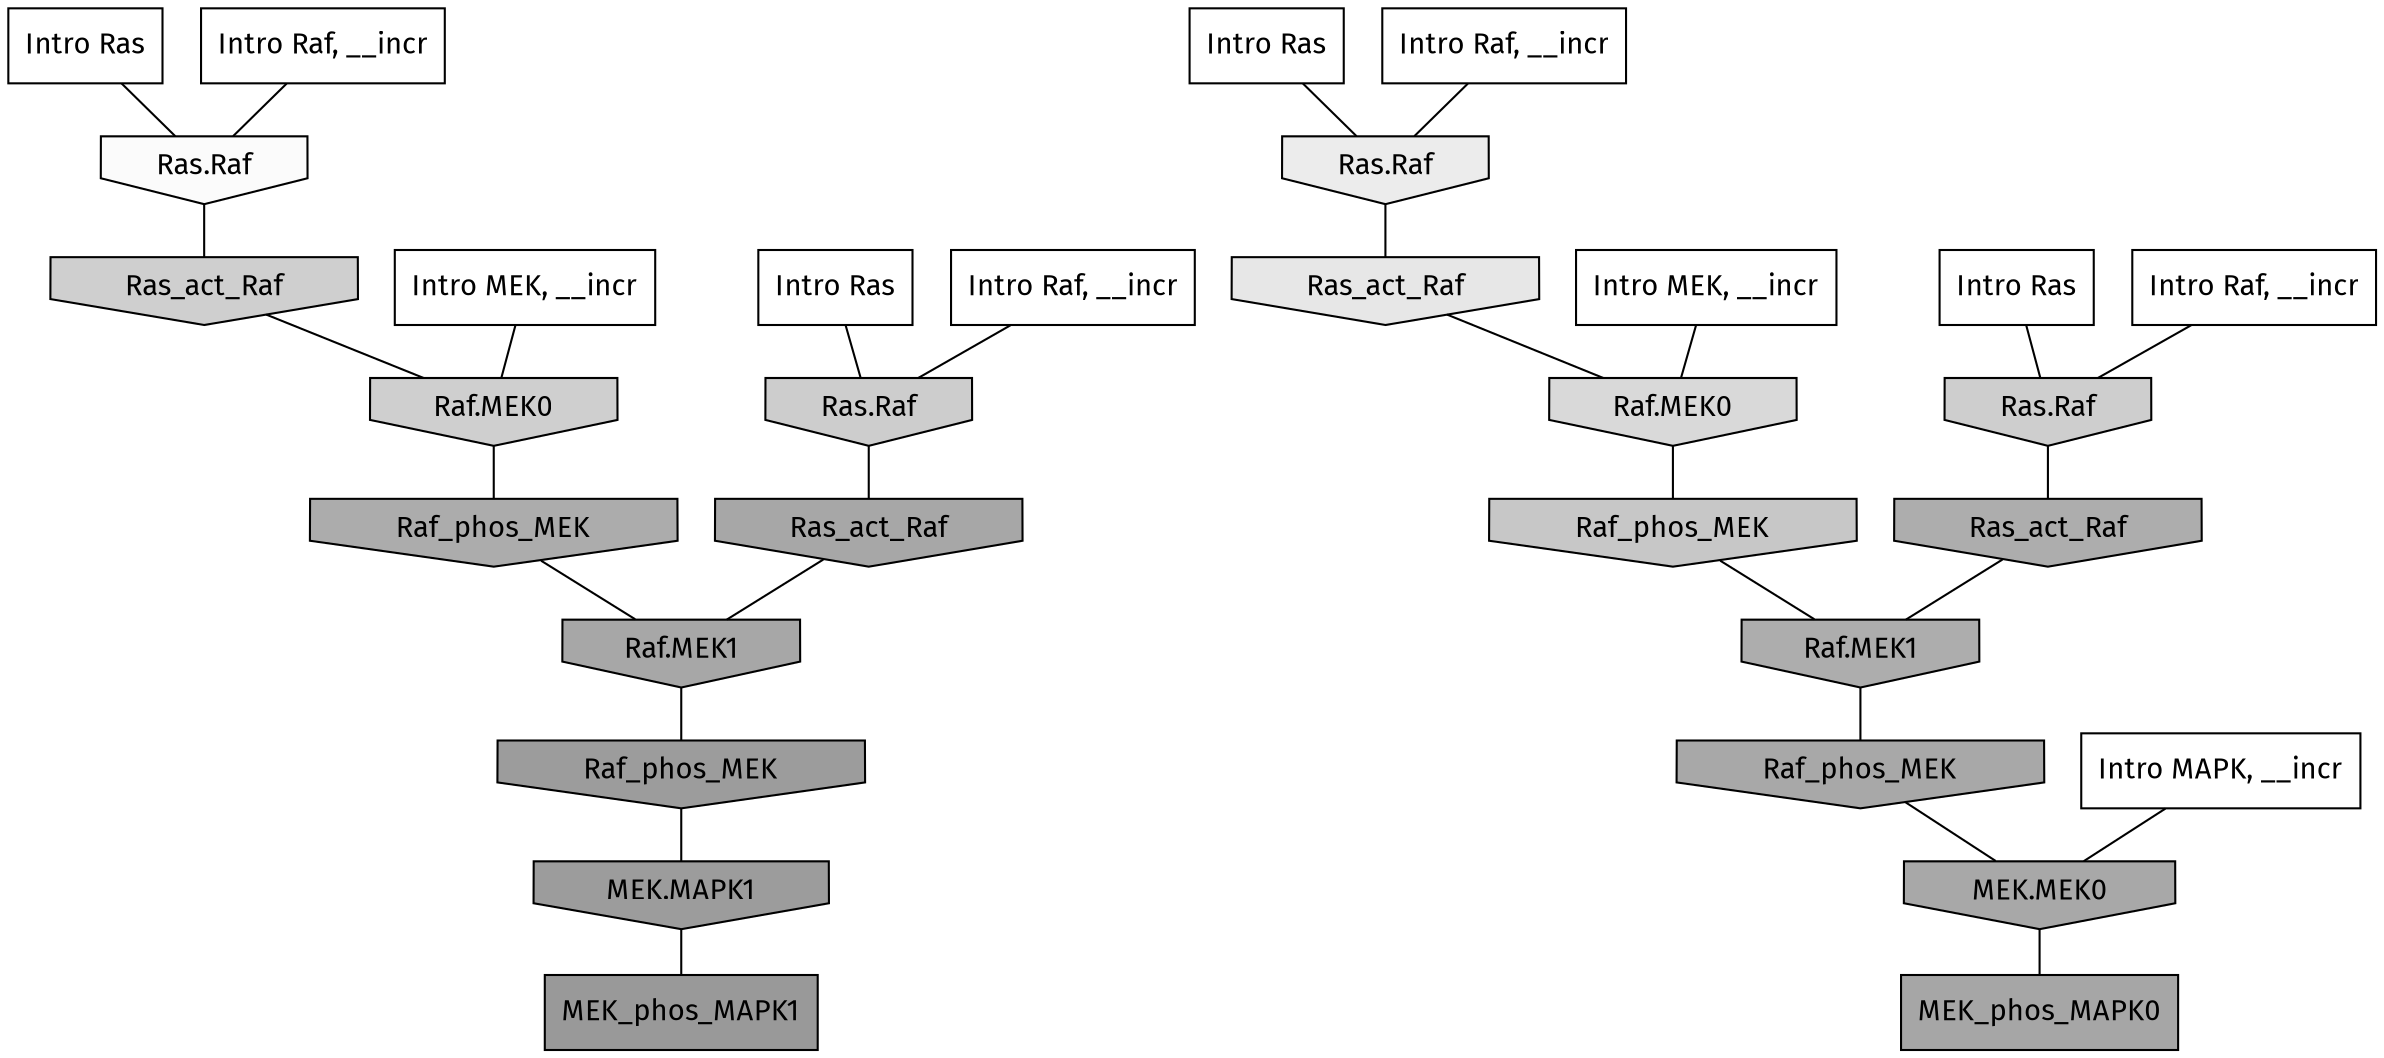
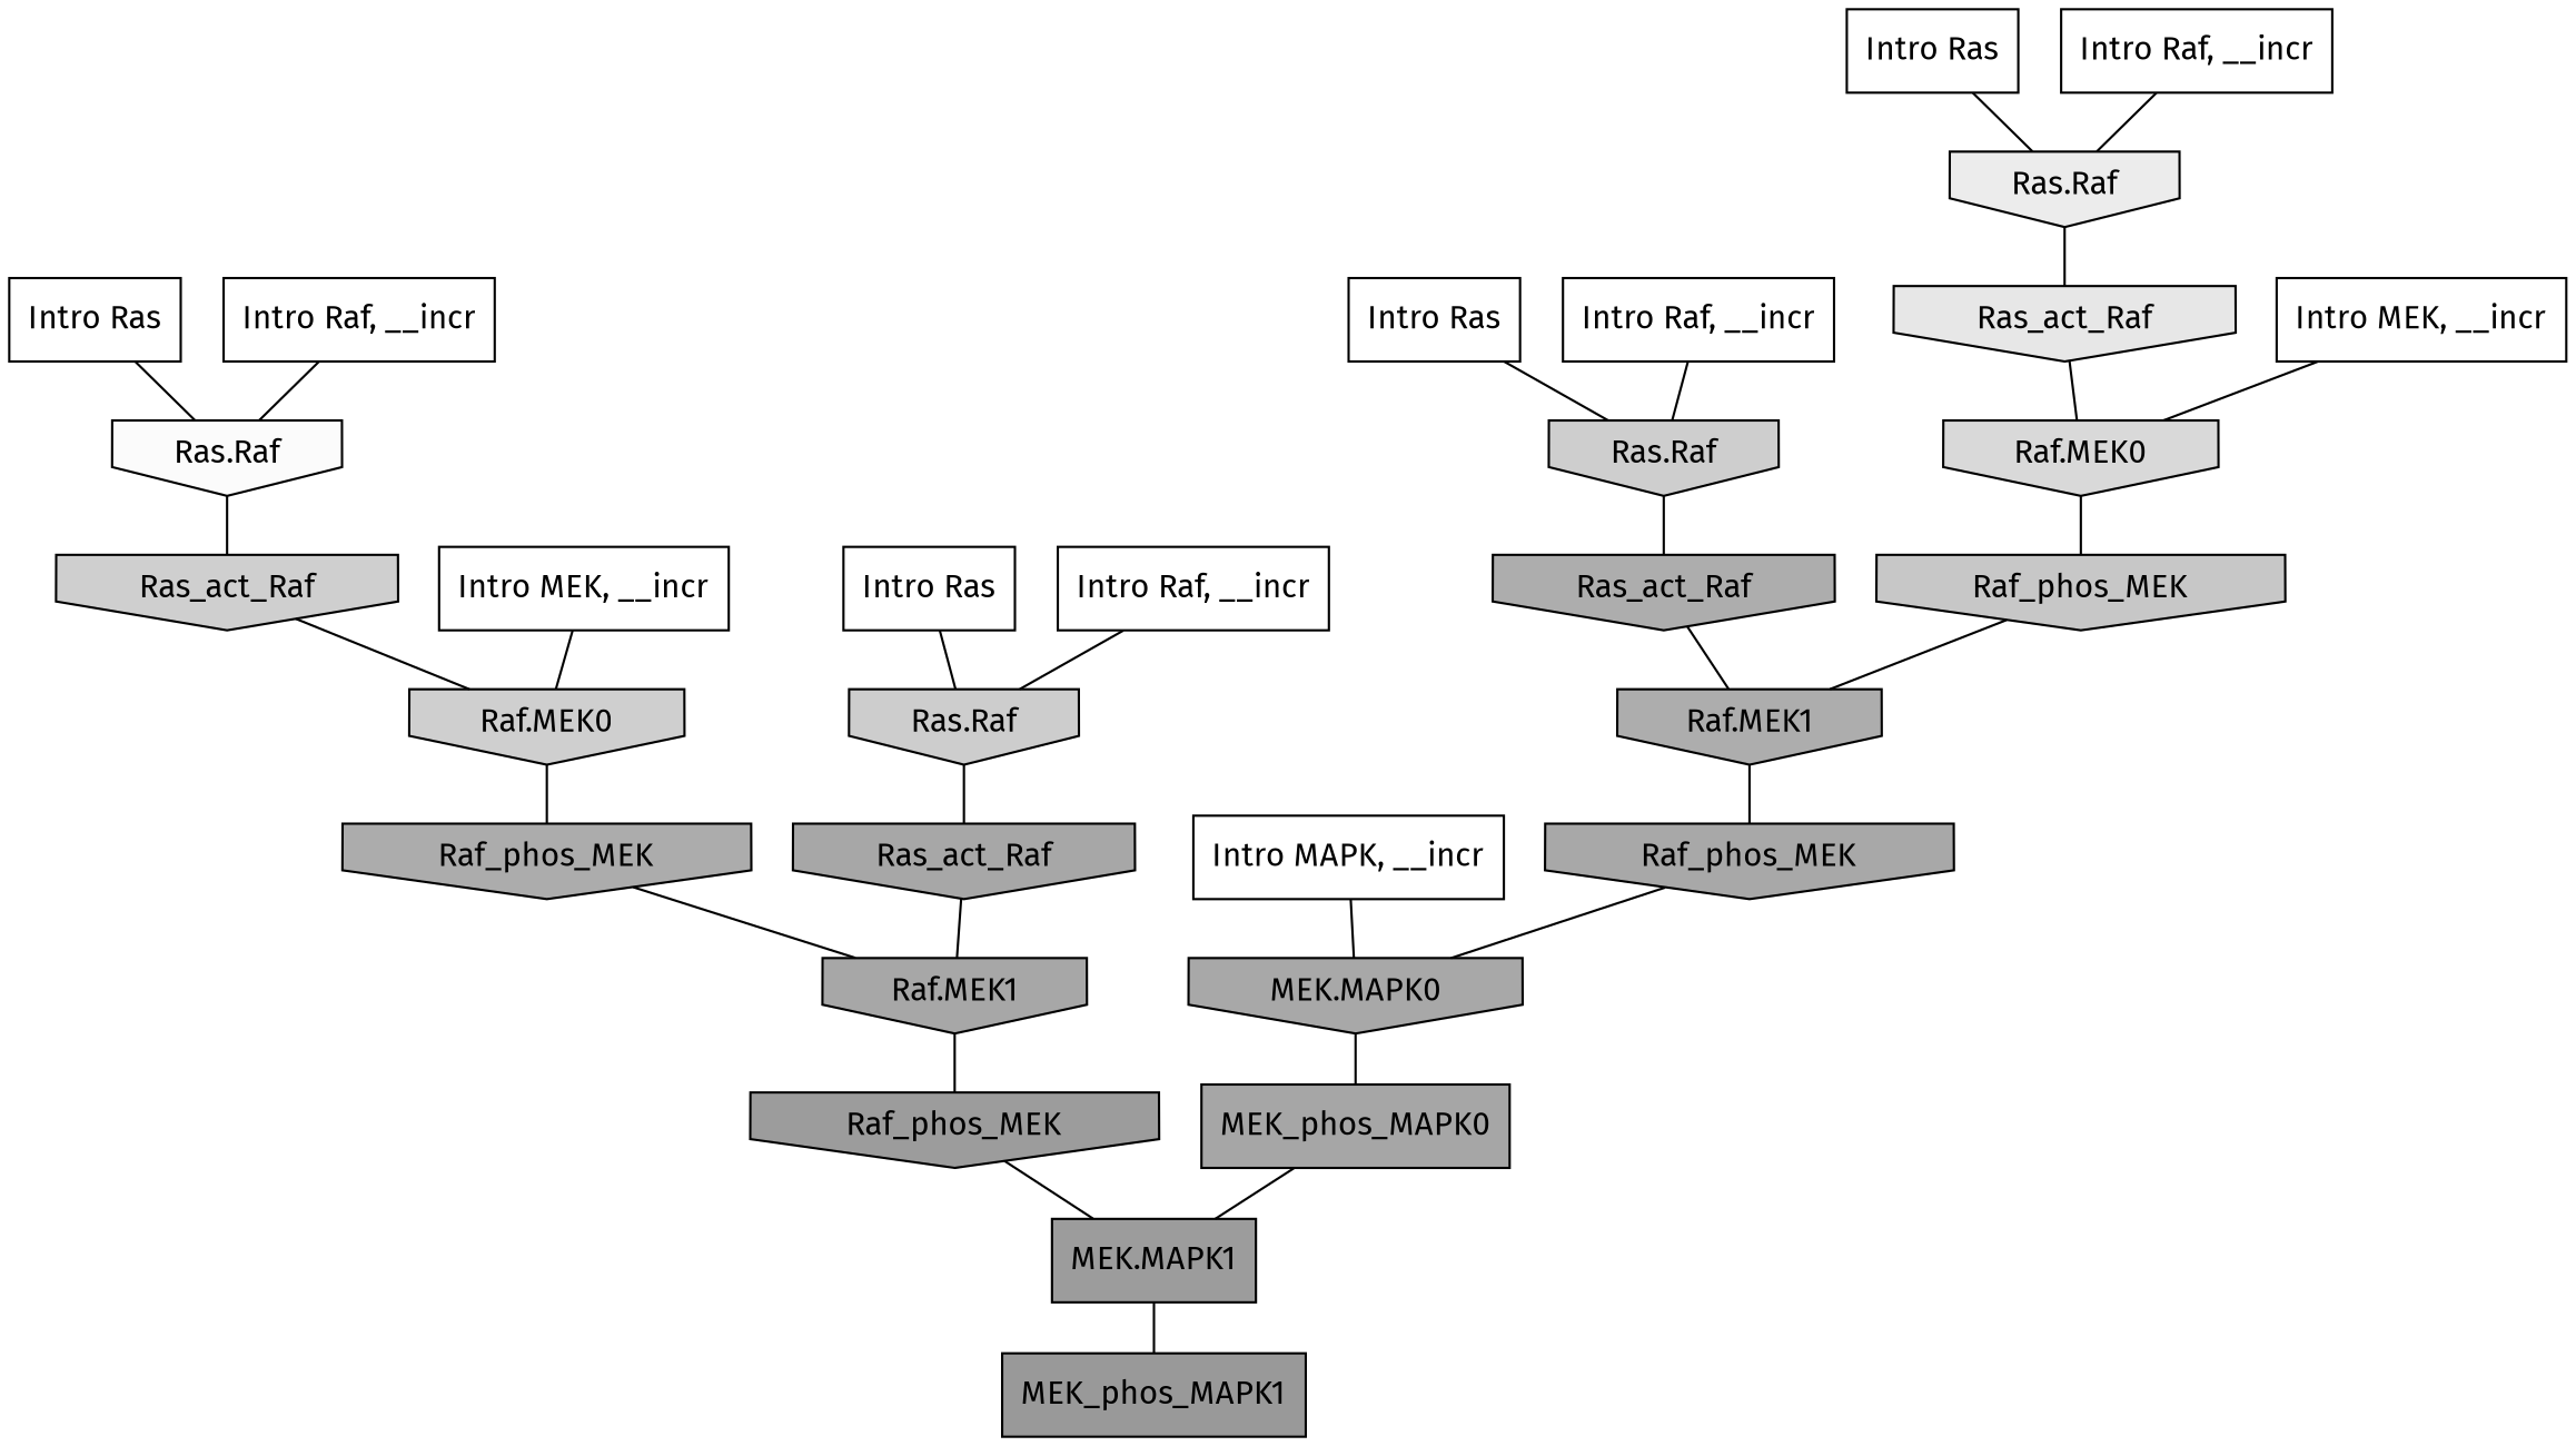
  digraph {
    fontname="Fira Sans"
    rankdir=TB
    ranksep=0.30
    node [fillcolor="0.000 0.000 1.000" fontname="Fira Sans" shape=invhouse style=filled]
    edge [color="0.000 0.000 0.000" dir=none fontname="Fira Sans"]
    n1 [label="Intro Ras" shape=rectangle]
    n2 [fillcolor="0.000 0.000 0.984" label="Ras.Raf"]
    n3 [fillcolor="0.000 0.000 0.812" label=Ras_act_Raf]
    n4 [label="Intro Ras" shape=rectangle]
    n5 [fillcolor="0.000 0.000 0.923" label="Ras.Raf"]
    n6 [fillcolor="0.000 0.000 0.904" label=Ras_act_Raf]
    n7 [label="Intro Ras" shape=rectangle]
    n8 [fillcolor="0.000 0.000 0.806" label="Ras.Raf"]
    n9 [fillcolor="0.000 0.000 0.678" label=Ras_act_Raf]
    n10 [label="Intro Ras" shape=rectangle]
    n11 [fillcolor="0.000 0.000 0.801" label="Ras.Raf"]
    n12 [fillcolor="0.000 0.000 0.655" label=Ras_act_Raf]
    n13 [label="Intro Raf, __incr" shape=rectangle]
    n14 [label="Intro Raf, __incr" shape=rectangle]
    n15 [label="Intro Raf, __incr" shape=rectangle]
    n16 [label="Intro Raf, __incr" shape=rectangle]
    n17 [label="Intro MEK, __incr" shape=rectangle]
    n18 [fillcolor="0.000 0.000 0.812" label="Raf.MEK0"]
    n19 [fillcolor="0.000 0.000 0.674" label=Raf_phos_MEK]
    n20 [label="Intro MEK, __incr" shape=rectangle]
    n21 [fillcolor="0.000 0.000 0.850" label="Raf.MEK0"]
    n22 [fillcolor="0.000 0.000 0.781" label=Raf_phos_MEK]
    n23 [label="Intro MAPK, __incr" shape=rectangle]
-   n24 [fillcolor="0.000 0.000 0.659" label="MEK.MEK0"]
+   n24 [fillcolor="0.000 0.000 0.659" label="MEK.MAPK0"]
    n25 [fillcolor="0.000 0.000 0.652" label=MEK_phos_MAPK0 shape=box]
    n26 [fillcolor="0.000 0.000 0.678" label="Raf.MEK1"]
    n27 [fillcolor="0.000 0.000 0.655" label="Raf.MEK1"]
    n28 [fillcolor="0.000 0.000 0.659" label=Raf_phos_MEK]
    n29 [fillcolor="0.000 0.000 0.612" label=Raf_phos_MEK]
-   n30 [fillcolor="0.000 0.000 0.612" label="MEK.MAPK1"]
+   n30 [fillcolor="0.000 0.000 0.612" label="MEK.MAPK1" shape=box]
    n31 [fillcolor="0.000 0.000 0.600" label=MEK_phos_MAPK1 shape=box]
    n1 -> n2
    n2 -> n3
    n3 -> n18
    n4 -> n5
    n5 -> n6
    n6 -> n21
    n7 -> n8
    n8 -> n9
    n9 -> n26
    n10 -> n11
    n11 -> n12
    n12 -> n27
    n13 -> n8
    n14 -> n11
    n15 -> n5
    n16 -> n2
    n17 -> n18
    n18 -> n19
    n19 -> n27
    n20 -> n21
    n21 -> n22
    n22 -> n26
    n23 -> n24
    n24 -> n25
+   n25 -> n30
    n26 -> n28
    n27 -> n29
    n28 -> n24
    n29 -> n30
    n30 -> n31
  }
